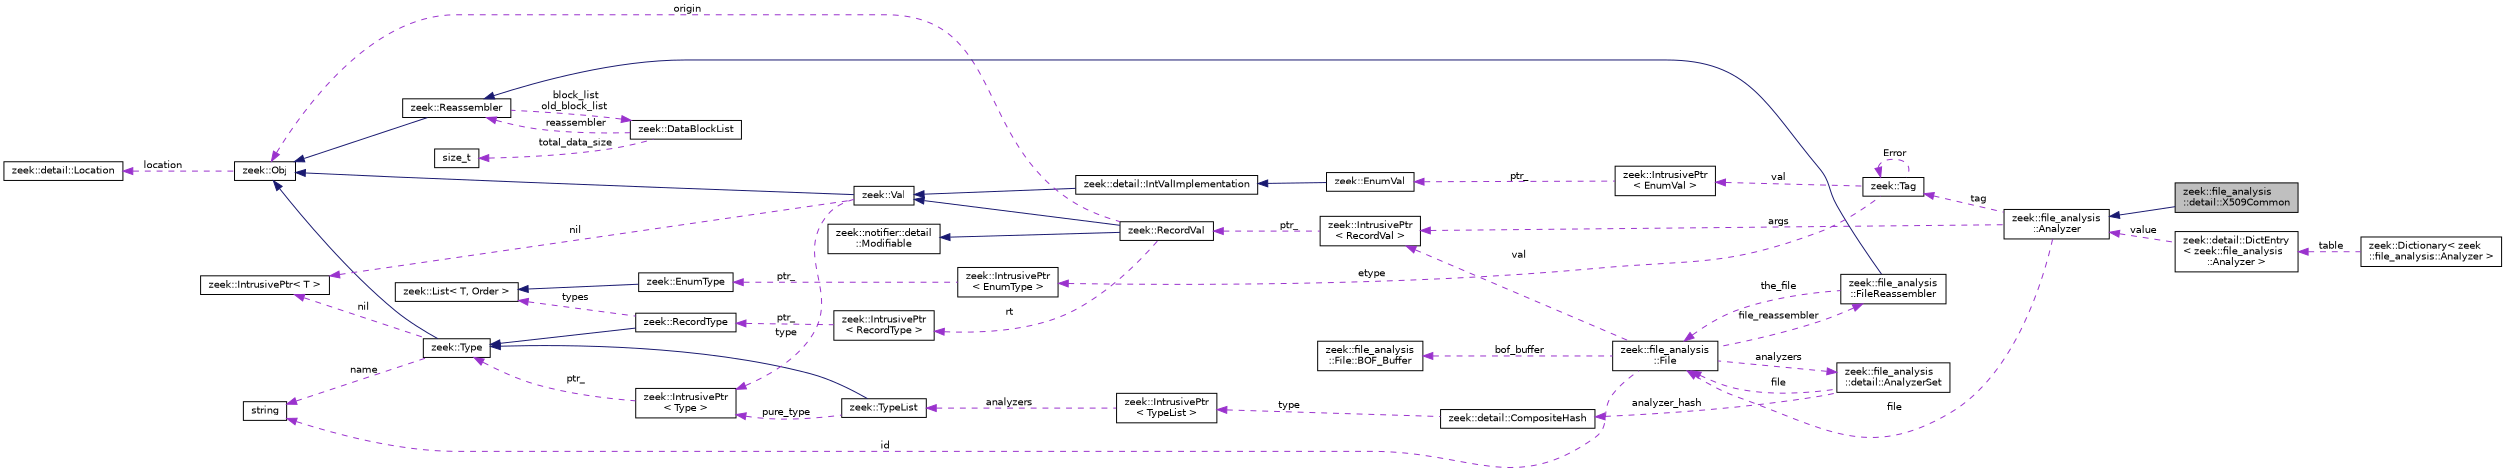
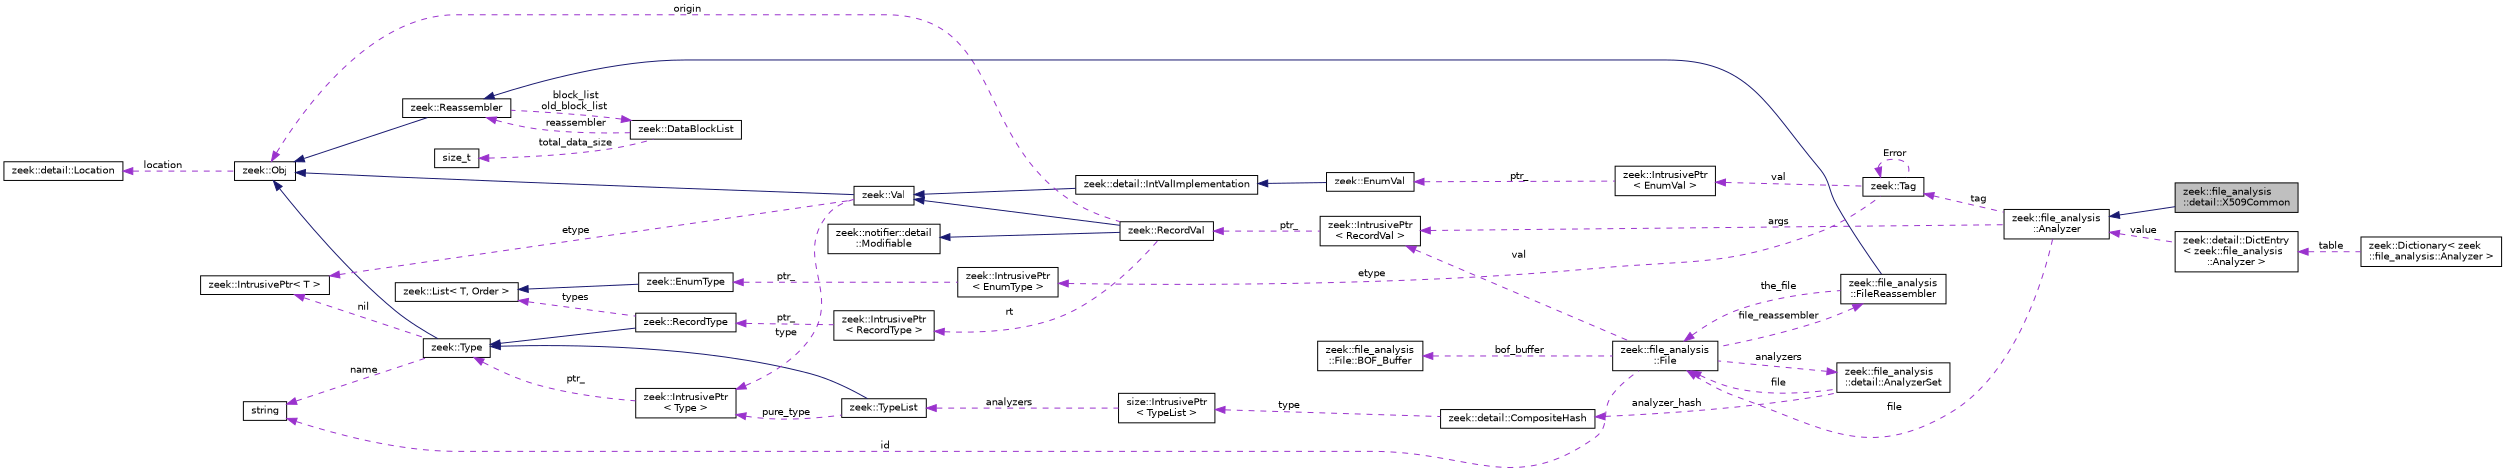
  digraph {
    rankdir=LR
    node [color=black fillcolor=white fontname=Helvetica fontsize=10 shape=record style=filled]
    edge [color=darkorchid3 dir=back fontname=Helvetica fontsize=10 labelfontname=Helvetica labelfontsize=10 style=dashed]
    n1 [fillcolor=grey75 fontcolor=black height=0.2 label="zeek::file_analysis\l::detail::X509Common" width=0.4]
    n2 [height=0.2 label="zeek::file_analysis\l::Analyzer" width=0.4]
    n3 [height=0.2 label="zeek::detail::DictEntry\l\< zeek::file_analysis\l::Analyzer \>" width=0.4]
    n4 [height=0.2 label="zeek::Dictionary\< zeek\l::file_analysis::Analyzer \>" width=0.4]
    n5 [height=0.2 label="zeek::Tag" width=0.4]
    n6 [height=0.2 label="zeek::IntrusivePtr\l\< EnumVal \>" width=0.4]
    n7 [height=0.2 label="zeek::EnumVal" width=0.4]
    n8 [height=0.2 label="zeek::detail::IntValImplementation" width=0.4]
    n9 [height=0.2 label="zeek::Val" width=0.4]
    n10 [height=0.2 label="zeek::RecordVal" width=0.4]
    n11 [height=0.2 label="zeek::IntrusivePtr\l\< RecordVal \>" width=0.4]
    n12 [height=0.2 label="zeek::Obj" width=0.4]
    n13 [height=0.2 label="zeek::Type" width=0.4]
    n14 [height=0.2 label="zeek::Reassembler" width=0.4]
    n15 [height=0.2 label="zeek::IntrusivePtr\l\< Type \>" width=0.4]
    n16 [height=0.2 label="zeek::TypeList" width=0.4]
    n17 [height=0.2 label="zeek::RecordType" width=0.4]
    n18 [height=0.2 label="zeek::file_analysis\l::FileReassembler" width=0.4]
    n19 [height=0.2 label="zeek::DataBlockList" width=0.4]
    n20 [height=0.2 label="zeek::detail::Location" width=0.4]
    n21 [height=0.2 label="zeek::IntrusivePtr\< T \>" width=0.4]
-   n22 [height=0.2 label="zeek::IntrusivePtr\l\< TypeList \>" width=0.4]
+   n22 [height=0.2 label="size::IntrusivePtr\l\< TypeList \>" width=0.4]
    n23 [height=0.2 label="zeek::EnumType" width=0.4]
    n24 [height=0.2 label="zeek::IntrusivePtr\l\< EnumType \>" width=0.4]
    n25 [height=0.2 label="zeek::IntrusivePtr\l\< RecordType \>" width=0.4]
    n26 [height=0.2 label=string width=0.4]
    n27 [height=0.2 label="zeek::file_analysis\l::File" width=0.4]
    n28 [height=0.2 label="zeek::file_analysis\l::detail::AnalyzerSet" width=0.4]
    n29 [height=0.2 label="zeek::notifier::detail\l::Modifiable" width=0.4]
    n30 [height=0.2 label="zeek::List\< T, Order \>" width=0.4]
    n31 [height=0.2 label=size_t width=0.4]
    n32 [height=0.2 label="zeek::detail::CompositeHash" width=0.4]
    n33 [height=0.2 label="zeek::file_analysis\l::File::BOF_Buffer" width=0.4]
    n2 -> n1 [color=midnightblue style=solid]
    n2 -> n3 [label=" value"]
    n3 -> n4 [label=" table"]
    n5 -> n2 [label=" tag"]
    n5 -> n5 [label=" Error"]
    n6 -> n5 [label=" val"]
    n7 -> n6 [label=" ptr_"]
    n8 -> n7 [color=midnightblue style=solid]
    n9 -> n8 [color=midnightblue style=solid]
    n9 -> n10 [color=midnightblue style=solid]
    n10 -> n11 [label=" ptr_"]
    n11 -> n2 [label=" args"]
    n11 -> n27 [label=" val"]
    n12 -> n9 [color=midnightblue style=solid]
    n12 -> n10 [label=" origin"]
    n12 -> n13 [color=midnightblue style=solid]
    n12 -> n14 [color=midnightblue style=solid]
    n13 -> n15 [label=" ptr_"]
    n13 -> n16 [color=midnightblue style=solid]
    n13 -> n17 [color=midnightblue style=solid]
    n14 -> n18 [color=midnightblue style=solid]
    n14 -> n19 [label=" reassembler"]
    n15 -> n9 [label=" type"]
    n15 -> n16 [label=" pure_type"]
    n16 -> n22 [label=" analyzers"]
    n17 -> n25 [label=" ptr_"]
    n18 -> n27 [label=" file_reassembler"]
    n19 -> n14 [label=" block_list\nold_block_list"]
    n20 -> n12 [label=" location"]
-   n21 -> n9 [label=" nil"]
+   n21 -> n9 [label=" etype"]
    n21 -> n13 [label=" nil"]
    n22 -> n32 [label=" type"]
    n23 -> n24 [label=" ptr_"]
    n24 -> n5 [label=" etype"]
    n25 -> n10 [label=" rt"]
    n26 -> n13 [label=" name"]
    n26 -> n27 [label=" id"]
    n27 -> n2 [label=" file"]
    n27 -> n18 [label=" the_file"]
    n27 -> n28 [label=" file"]
    n28 -> n27 [label=" analyzers"]
    n29 -> n10 [color=midnightblue style=solid]
    n30 -> n17 [label=" types"]
    n30 -> n23 [color=midnightblue style=solid]
    n31 -> n19 [label=" total_data_size"]
    n32 -> n28 [label=" analyzer_hash"]
    n33 -> n27 [label=" bof_buffer"]
  }
